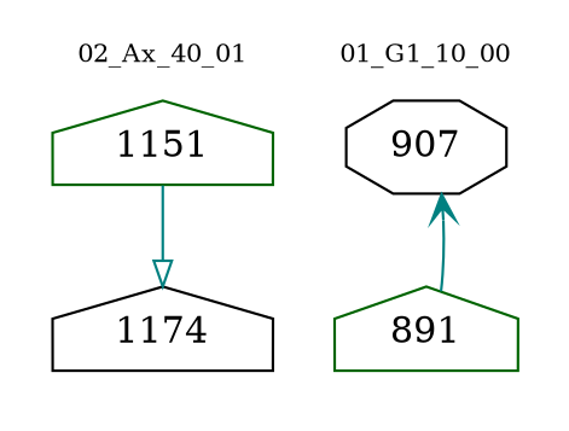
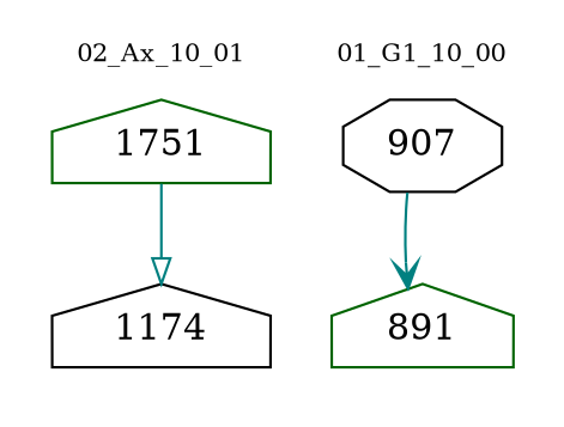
  digraph {
    node [color=darkgreen shape=house]
    edge [color=teal]
-   n1 [label=1151]
+   n1 [label=1751]
    n2 [color=black label=1174]
    n3 [color=black label=907 shape=octagon]
    n4 [label=891]
    subgraph cluster_1 {
      color=white
      fontsize=10
-     label="02_Ax_40_01"
+     label="02_Ax_10_01"
      n1
      n2
    }
    subgraph cluster_2 {
      color=white
      fontsize=10
      label="01_G1_10_00"
      n3
      n4
    }
    n1 -> n2 [arrowhead=onormal]
-   n4 -> n3 [arrowhead=vee]
+   n3 -> n4 [arrowhead=vee]
  }
